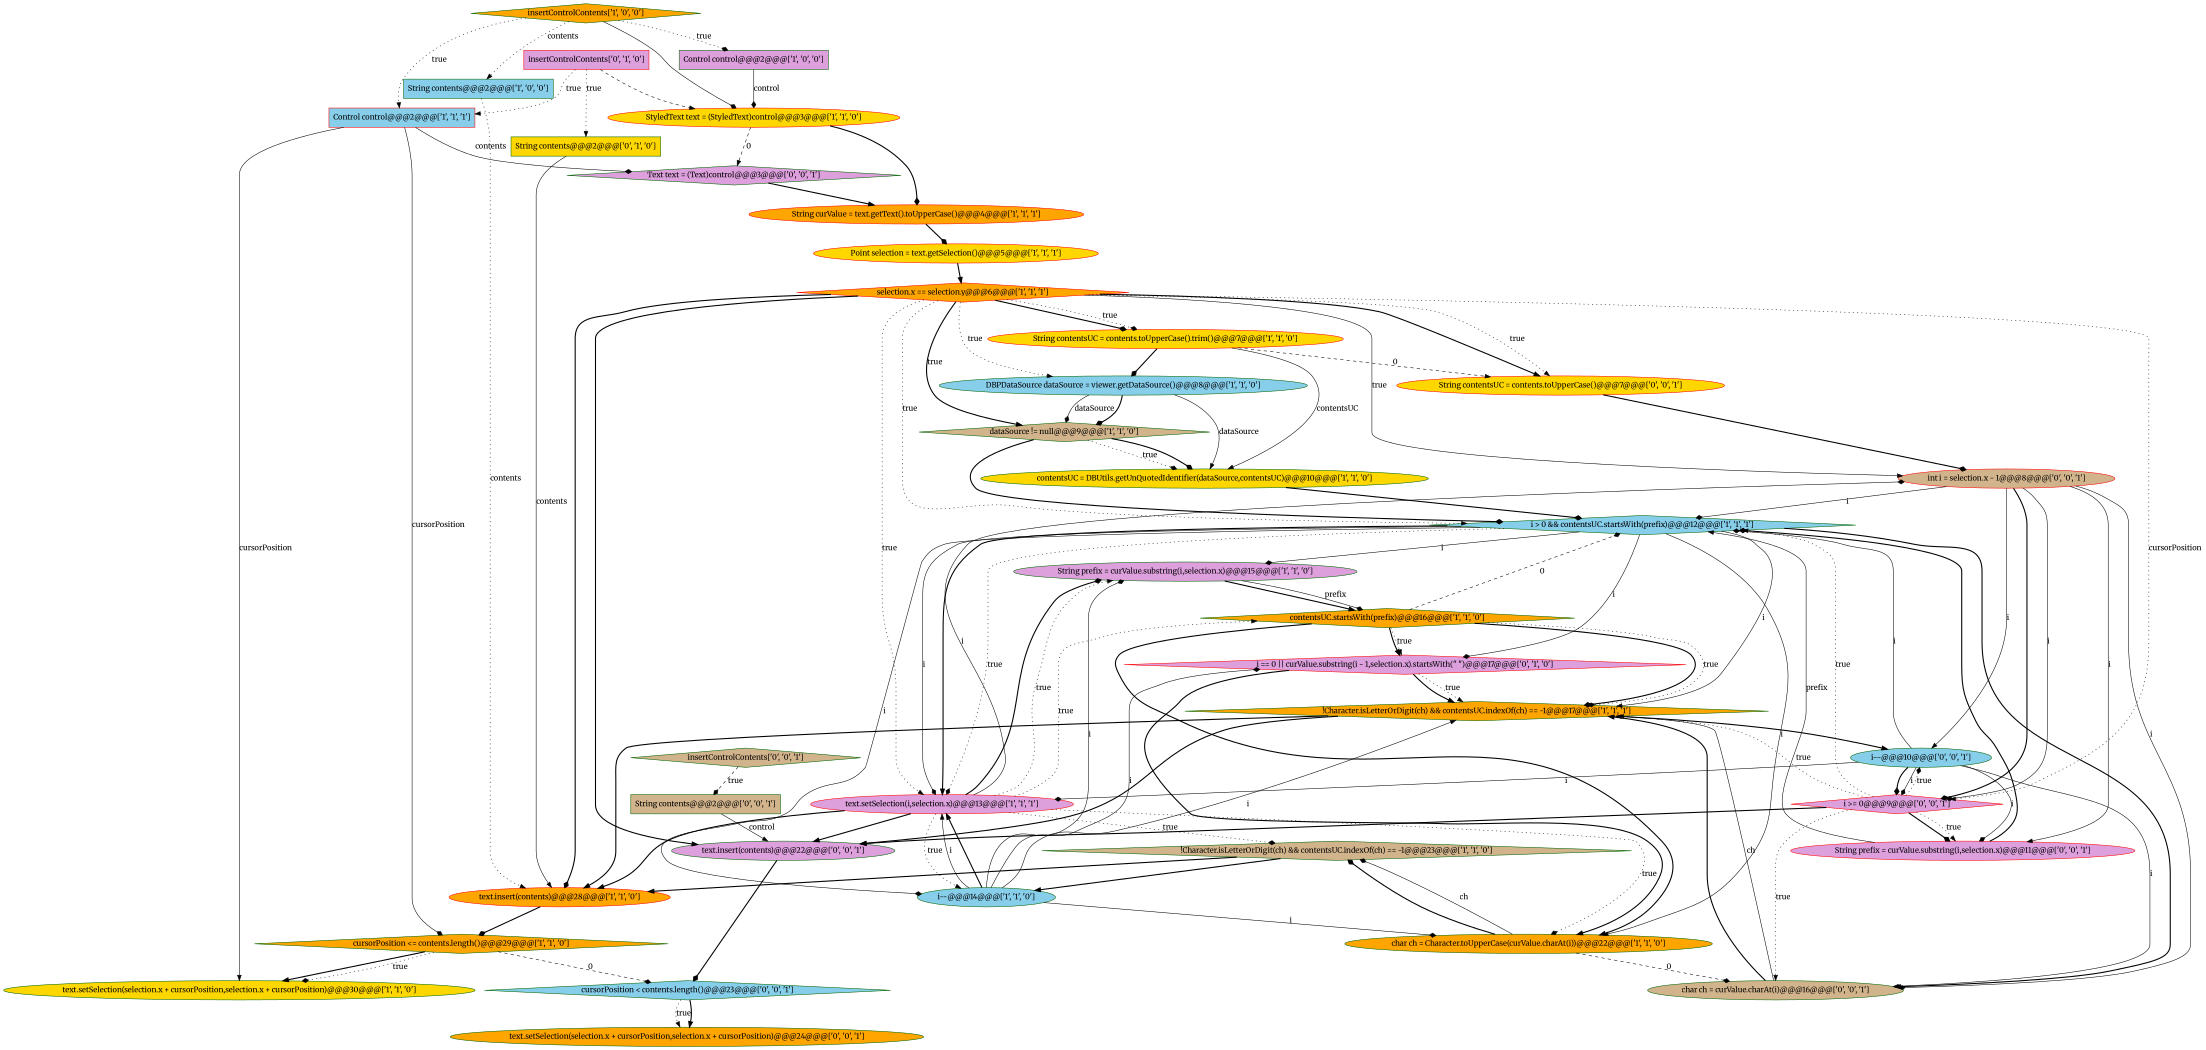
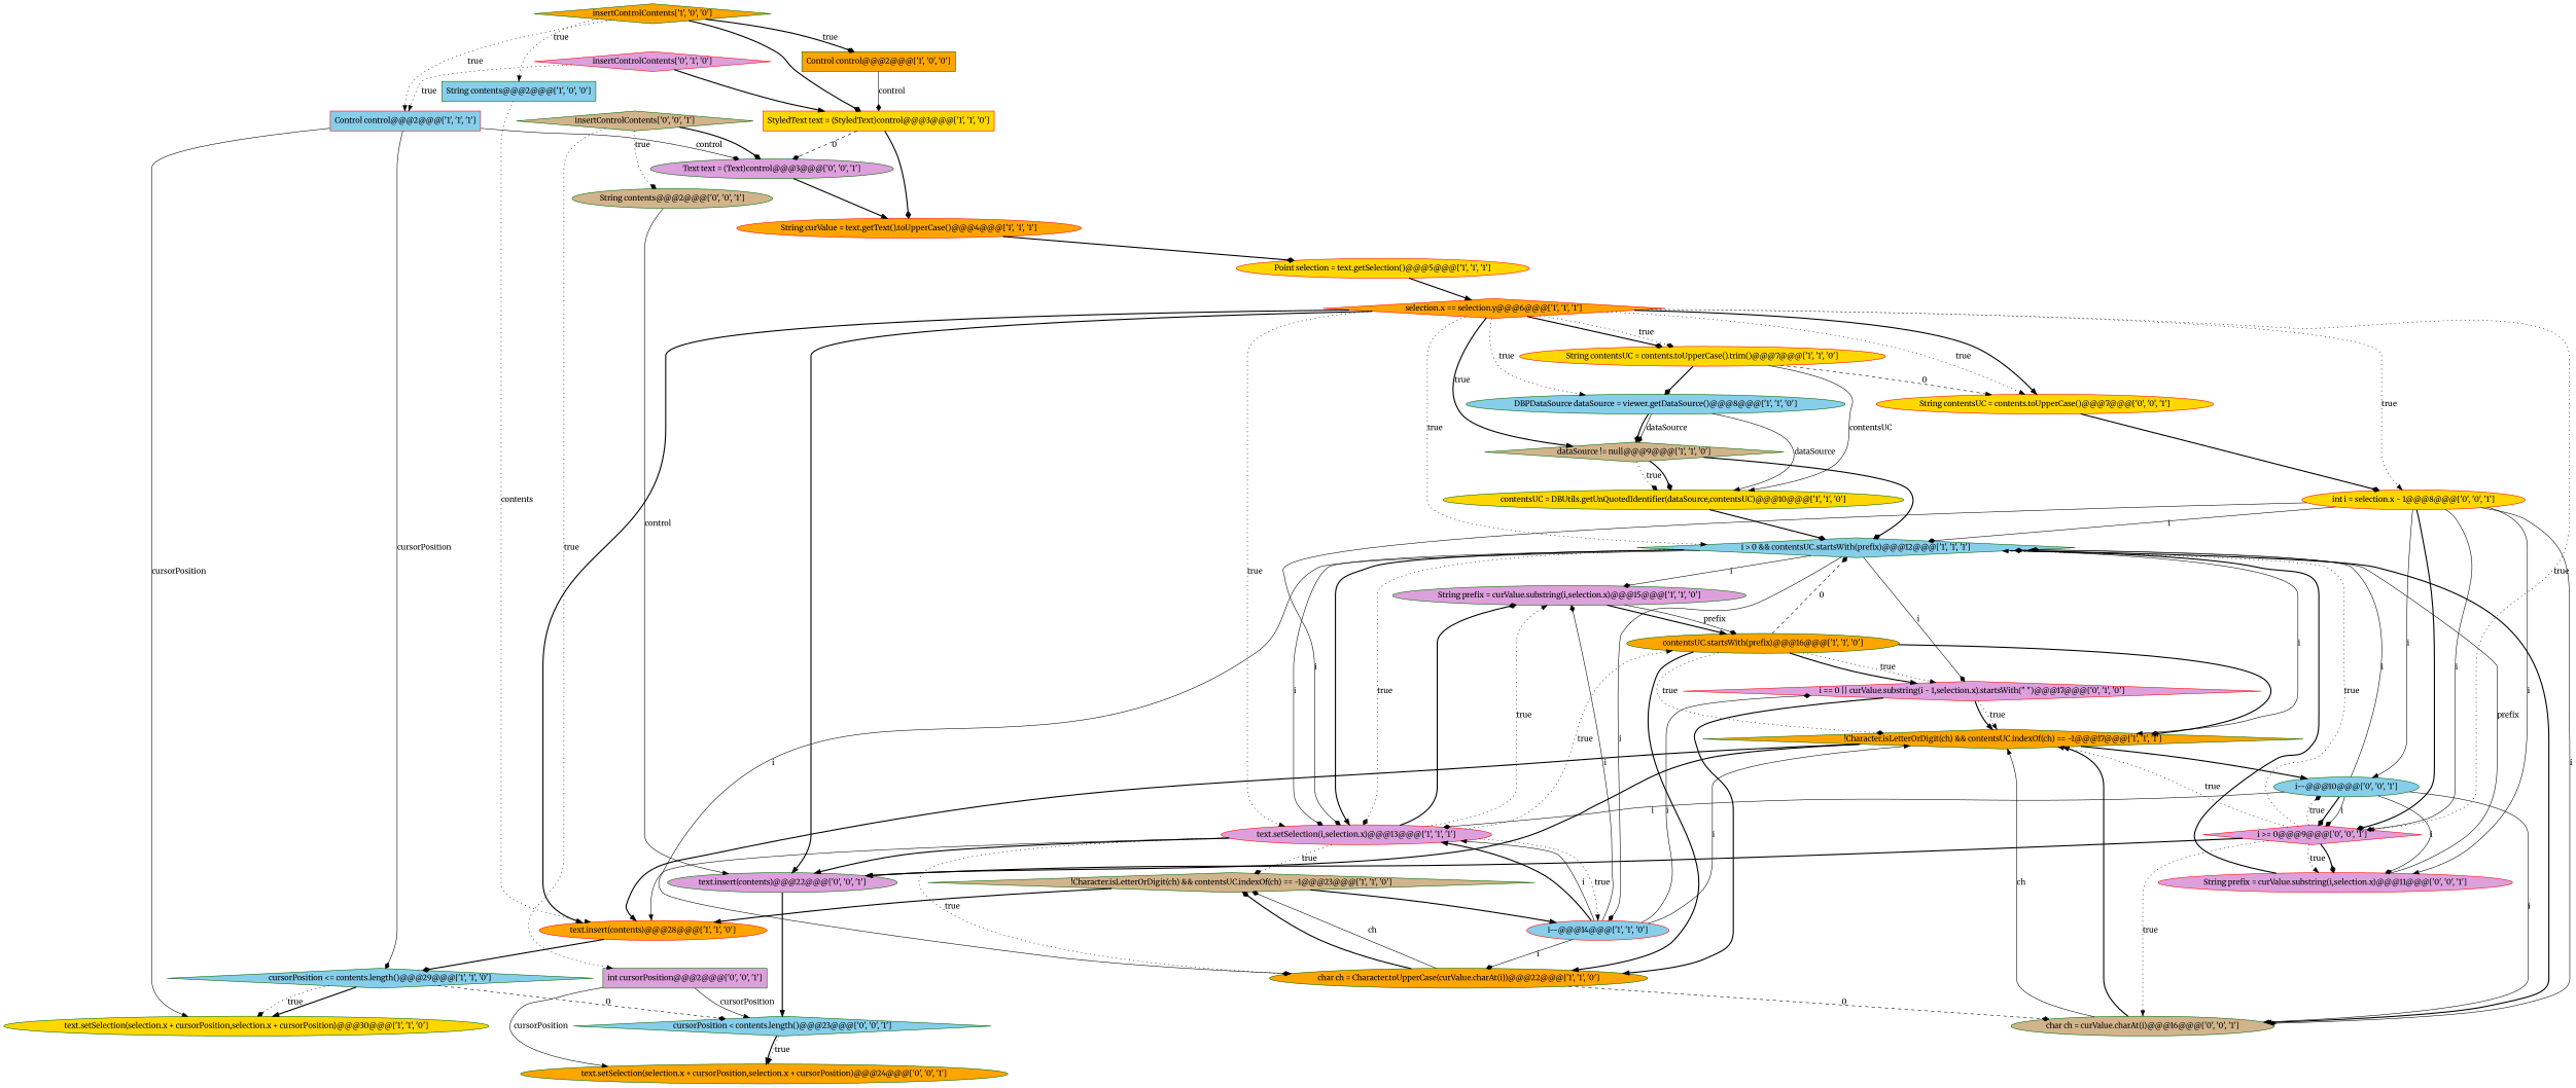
  digraph {
    fontname=Merriweather
    node [color=darkgreen fillcolor=plum fontname=Merriweather shape=ellipse style=filled]
    edge [arrowhead=normal fontname=Merriweather style=bold]
-   n1 [fillcolor=tan label="String contents@@@2@@@['0', '0', '1']" shape=box]
+   n1 [fillcolor=tan label="String contents@@@2@@@['0', '0', '1']"]
    n2 [label="text.insert(contents)@@@22@@@['0', '0', '1']"]
    n3 [fillcolor=skyblue label="cursorPosition < contents.length()@@@23@@@['0', '0', '1']" shape=diamond]
    n4 [fillcolor=skyblue label="String contents@@@2@@@['1', '0', '0']" shape=box]
    n5 [color=red fillcolor=orange label="text.insert(contents)@@@28@@@['1', '1', '0']"]
-   n6 [fillcolor=orange label="cursorPosition <= contents.length()@@@29@@@['1', '1', '0']" shape=diamond]
+   n6 [fillcolor=skyblue label="cursorPosition <= contents.length()@@@29@@@['1', '1', '0']" shape=diamond]
    n7 [color=red fillcolor=gold label="String contentsUC = contents.toUpperCase().trim()@@@7@@@['1', '1', '0']"]
    n8 [color=red fillcolor=gold label="String contentsUC = contents.toUpperCase()@@@7@@@['0', '0', '1']"]
    n9 [fillcolor=skyblue label="DBPDataSource dataSource = viewer.getDataSource()@@@8@@@['1', '1', '0']"]
    n10 [fillcolor=gold label="contentsUC = DBUtils.getUnQuotedIdentifier(dataSource,contentsUC)@@@10@@@['1', '1', '0']"]
-   n11 [color=red fillcolor=tan label="int i = selection.x - 1@@@8@@@['0', '0', '1']"]
+   n11 [color=red fillcolor=gold label="int i = selection.x - 1@@@8@@@['0', '0', '1']"]
    n12 [fillcolor=tan label="dataSource != null@@@9@@@['1', '1', '0']" shape=diamond]
    n13 [fillcolor=skyblue label="i > 0 && contentsUC.startsWith(prefix)@@@12@@@['1', '1', '1']" shape=diamond]
    n14 [label="String prefix = curValue.substring(i,selection.x)@@@15@@@['1', '1', '0']"]
-   n15 [fillcolor=orange label="contentsUC.startsWith(prefix)@@@16@@@['1', '1', '0']" shape=diamond]
+   n15 [fillcolor=orange label="contentsUC.startsWith(prefix)@@@16@@@['1', '1', '0']"]
    n16 [fillcolor=orange label="!Character.isLetterOrDigit(ch) && contentsUC.indexOf(ch) == -1@@@17@@@['1', '1', '1']" shape=diamond]
    n17 [fillcolor=orange label="char ch = Character.toUpperCase(curValue.charAt(i))@@@22@@@['1', '1', '0']"]
    n18 [color=red label="i == 0 || curValue.substring(i - 1,selection.x).startsWith(\" \")@@@17@@@['0', '1', '0']" shape=diamond]
    n19 [fillcolor=tan label="char ch = curValue.charAt(i)@@@16@@@['0', '0', '1']"]
    n20 [fillcolor=skyblue label="i--@@@10@@@['0', '0', '1']"]
    n21 [color=red fillcolor=skyblue label="Control control@@@2@@@['1', '1', '1']" shape=box]
-   n22 [label="Text text = (Text)control@@@3@@@['0', '0', '1']" shape=diamond]
+   n22 [label="Text text = (Text)control@@@3@@@['0', '0', '1']"]
    n23 [fillcolor=gold label="text.setSelection(selection.x + cursorPosition,selection.x + cursorPosition)@@@30@@@['1', '1', '0']"]
    n24 [color=red fillcolor=orange label="String curValue = text.getText().toUpperCase()@@@4@@@['1', '1', '1']"]
-   n25 [fillcolor=skyblue label="i--@@@14@@@['1', '1', '0']"]
+   n25 [color=red fillcolor=skyblue label="i--@@@14@@@['1', '1', '0']"]
    n26 [color=red label="text.setSelection(i,selection.x)@@@13@@@['1', '1', '1']"]
    n27 [fillcolor=tan label="!Character.isLetterOrDigit(ch) && contentsUC.indexOf(ch) == -1@@@23@@@['1', '1', '0']" shape=diamond]
-   n28 [color=red fillcolor=gold label="StyledText text = (StyledText)control@@@3@@@['1', '1', '0']"]
+   n28 [color=red fillcolor=gold label="StyledText text = (StyledText)control@@@3@@@['1', '1', '0']" shape=box]
    n29 [color=red fillcolor=gold label="Point selection = text.getSelection()@@@5@@@['1', '1', '1']"]
    n30 [color=red label="String prefix = curValue.substring(i,selection.x)@@@11@@@['0', '0', '1']"]
    n31 [color=red label="i >= 0@@@9@@@['0', '0', '1']" shape=diamond]
    n32 [fillcolor=orange label="text.setSelection(selection.x + cursorPosition,selection.x + cursorPosition)@@@24@@@['0', '0', '1']"]
-   n33 [color=red label="insertControlContents['0', '1', '0']" shape=box]
-   n34 [fillcolor=gold label="String contents@@@2@@@['0', '1', '0']" shape=box]
+   n33 [color=red label="insertControlContents['0', '1', '0']" shape=diamond]
    n35 [color=red fillcolor=orange label="selection.x == selection.y@@@6@@@['1', '1', '1']" shape=diamond]
    n36 [fillcolor=tan label="insertControlContents['0', '0', '1']" shape=diamond]
+   n37 [label="int cursorPosition@@@2@@@['0', '0', '1']" shape=box]
    n38 [fillcolor=orange label="insertControlContents['1', '0', '0']" shape=diamond]
-   n39 [label="Control control@@@2@@@['1', '0', '0']" shape=box]
+   n39 [fillcolor=orange label="Control control@@@2@@@['1', '0', '0']" shape=box]
    n1 -> n2 [label=control style=solid]
-   n2 -> n3 [arrowhead=diamond]
+   n2 -> n3
    n3 -> n32 [label=true style=dotted]
    n3 -> n32
    n4 -> n5 [label=contents style=dotted]
    n5 -> n6 [arrowhead=diamond]
    n6 -> n3 [arrowhead=diamond label=0 style=dashed]
    n6 -> n23
    n6 -> n23 [arrowhead=diamond label=true style=dotted]
    n7 -> n8 [label=0 style=dashed]
    n7 -> n9 [arrowhead=diamond]
    n7 -> n10 [label=contentsUC style=solid]
    n8 -> n11 [arrowhead=diamond]
    n9 -> n10 [label=dataSource style=solid]
    n9 -> n12 [arrowhead=diamond label=dataSource style=solid]
    n9 -> n12 [arrowhead=diamond]
    n10 -> n13 [arrowhead=diamond]
    n11 -> n13 [arrowhead=diamond label=i style=solid]
    n11 -> n19 [arrowhead=diamond label=i style=solid]
    n11 -> n20 [label=i style=solid]
-   n26 -> n11 [arrowhead=diamond label=i style=solid]
+   n11 -> n26 [arrowhead=diamond label=i style=solid]
    n11 -> n30 [label=i style=solid]
    n11 -> n31 [arrowhead=diamond label=i style=solid]
    n11 -> n31 [arrowhead=diamond]
    n12 -> n10 [arrowhead=diamond label=true style=dotted]
    n12 -> n10 [arrowhead=diamond]
    n12 -> n13 [arrowhead=diamond]
    n13 -> n14 [arrowhead=diamond label=i style=solid]
    n13 -> n16 [label=i style=solid]
    n13 -> n17 [label=i style=solid]
    n13 -> n18 [arrowhead=diamond label=i style=solid]
    n13 -> n19
    n13 -> n25 [arrowhead=diamond label=i style=solid]
    n13 -> n26 [arrowhead=diamond label=i style=solid]
    n13 -> n26
    n13 -> n26 [arrowhead=diamond label=true style=dotted]
    n14 -> n15
    n14 -> n15 [arrowhead=diamond label=prefix style=solid]
    n15 -> n13 [arrowhead=diamond label=0 style=dashed]
    n15 -> n16 [arrowhead=diamond]
    n15 -> n16 [arrowhead=diamond label=true style=dotted]
    n15 -> n17
    n15 -> n18 [label=true style=dotted]
    n15 -> n18
    n16 -> n2
    n16 -> n5
    n16 -> n20
    n17 -> n19 [arrowhead=diamond label=0 style=dashed]
    n17 -> n27 [arrowhead=diamond label=ch style=solid]
    n17 -> n27 [arrowhead=diamond]
    n18 -> n16 [label=true style=dotted]
    n18 -> n16
    n18 -> n17
    n19 -> n16 [label=ch style=solid]
    n19 -> n16
    n20 -> n13 [arrowhead=diamond label=i style=solid]
    n20 -> n19 [label=i style=solid]
    n20 -> n26 [arrowhead=diamond label=i style=solid]
    n20 -> n30 [arrowhead=diamond label=i style=solid]
    n20 -> n31 [arrowhead=diamond]
    n20 -> n31 [arrowhead=diamond label=i style=solid]
    n21 -> n6 [arrowhead=diamond label=cursorPosition style=solid]
-   n21 -> n22 [arrowhead=diamond label=contents style=solid]
+   n21 -> n22 [arrowhead=diamond label=control style=solid]
    n21 -> n23 [label=cursorPosition style=solid]
    n22 -> n24
    n24 -> n29 [arrowhead=diamond]
    n25 -> n14 [arrowhead=diamond label=i style=solid]
    n25 -> n16 [label=i style=solid]
    n25 -> n17 [arrowhead=diamond label=i style=solid]
    n25 -> n18 [arrowhead=diamond label=i style=solid]
    n25 -> n26 [label=i style=solid]
    n25 -> n26
    n26 -> n2
-   n26 -> n5
+   n26 -> n5 [style=solid]
    n26 -> n14 [label=true style=dotted]
    n26 -> n14 [arrowhead=diamond]
    n26 -> n15 [label=true style=dotted]
    n26 -> n17 [arrowhead=diamond label=true style=dotted]
    n26 -> n25 [label=true style=dotted]
    n26 -> n27 [arrowhead=diamond label=true style=dotted]
    n27 -> n5
    n27 -> n25
-   n28 -> n22 [label=0 style=dashed]
+   n28 -> n22 [arrowhead=diamond label=0 style=dashed]
    n28 -> n24 [arrowhead=diamond]
    n29 -> n35
    n30 -> n13 [arrowhead=diamond]
    n30 -> n13 [label=prefix style=solid]
    n31 -> n2
    n31 -> n13 [label=true style=dotted]
    n31 -> n16 [label=true style=dotted]
    n31 -> n19 [label=true style=dotted]
    n31 -> n20 [arrowhead=diamond label=true style=dotted]
    n31 -> n30 [arrowhead=diamond]
    n31 -> n30 [label=true style=dotted]
    n33 -> n21 [label=true style=dotted]
-   n33 -> n28 [style=dashed]
-   n33 -> n34 [label=true style=dotted]
-   n34 -> n5 [label=contents style=solid]
+   n33 -> n28
    n35 -> n2
-   n35 -> n5 [arrowhead=diamond]
+   n35 -> n5
    n35 -> n7 [arrowhead=diamond]
    n35 -> n7 [arrowhead=diamond label=true style=dotted]
    n35 -> n8 [label=true style=dotted]
    n35 -> n8
    n35 -> n9 [label=true style=dotted]
-   n35 -> n11 [label=true style=solid]
+   n35 -> n11 [label=true style=dotted]
    n35 -> n12 [label=true]
    n35 -> n13 [label=true style=dotted]
    n35 -> n26 [label=true style=dotted]
-   n35 -> n31 [label=cursorPosition style=dotted]
-   n36 -> n1 [arrowhead=diamond label=true style=dashed]
-   n38 -> n4 [label=contents style=dotted]
+   n35 -> n31 [label=true style=dotted]
+   n36 -> n1 [arrowhead=diamond label=true style=dotted]
+   n36 -> n22 [arrowhead=diamond]
+   n36 -> n37 [label=true style=dotted]
+   n37 -> n3 [label=cursorPosition style=solid]
+   n37 -> n32 [label=cursorPosition style=solid]
+   n38 -> n4 [label=true style=dotted]
    n38 -> n21 [label=true style=dotted]
-   n38 -> n28 [arrowhead=diamond style=solid]
-   n38 -> n39 [arrowhead=diamond label=true style=dotted]
+   n38 -> n28 [arrowhead=diamond]
+   n38 -> n39 [arrowhead=diamond label=true]
    n39 -> n28 [arrowhead=diamond label=control style=solid]
  }
